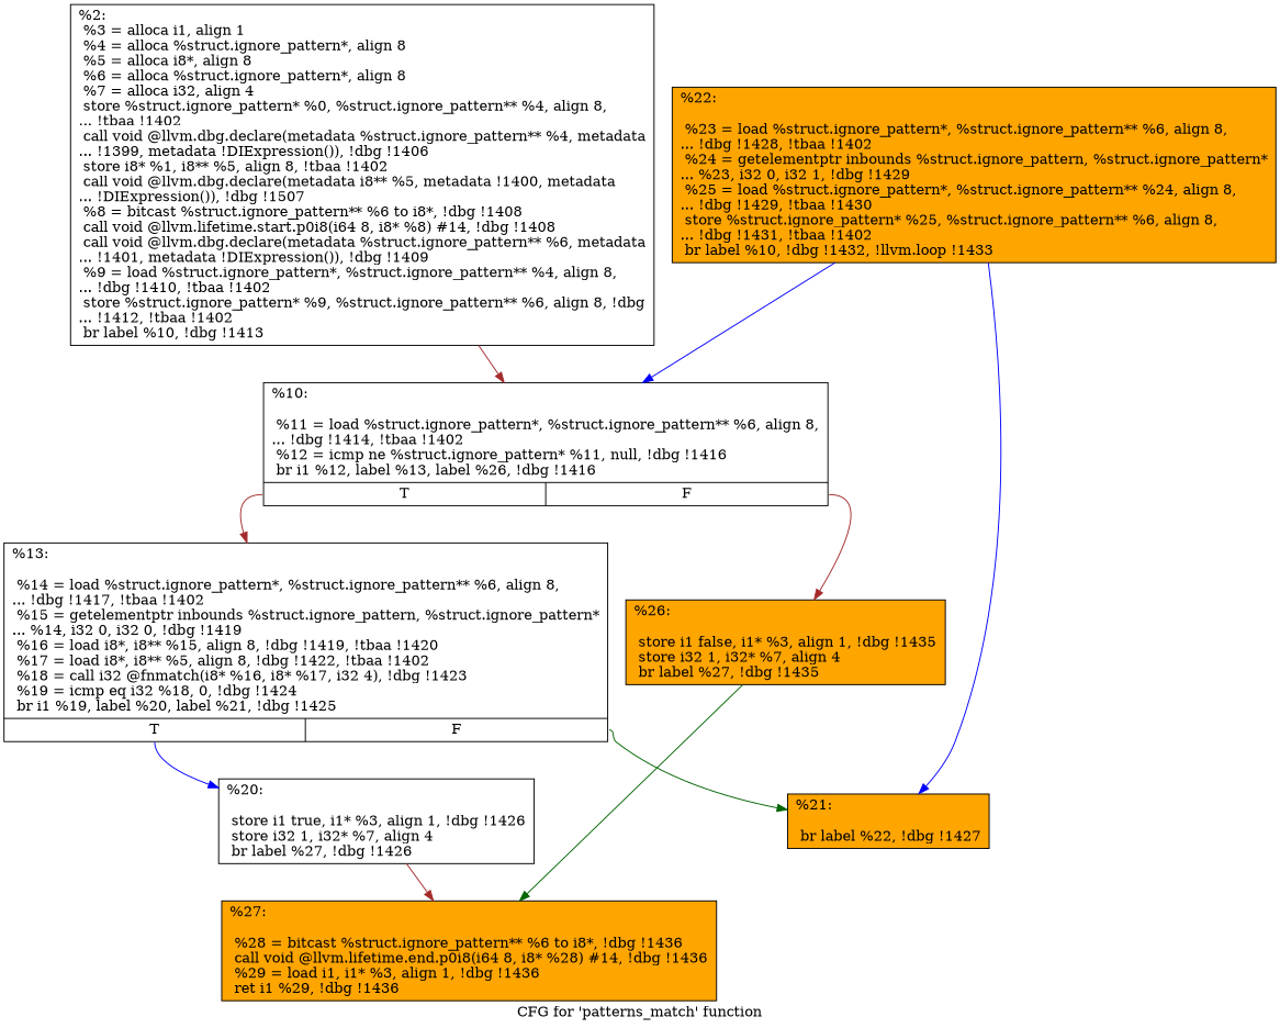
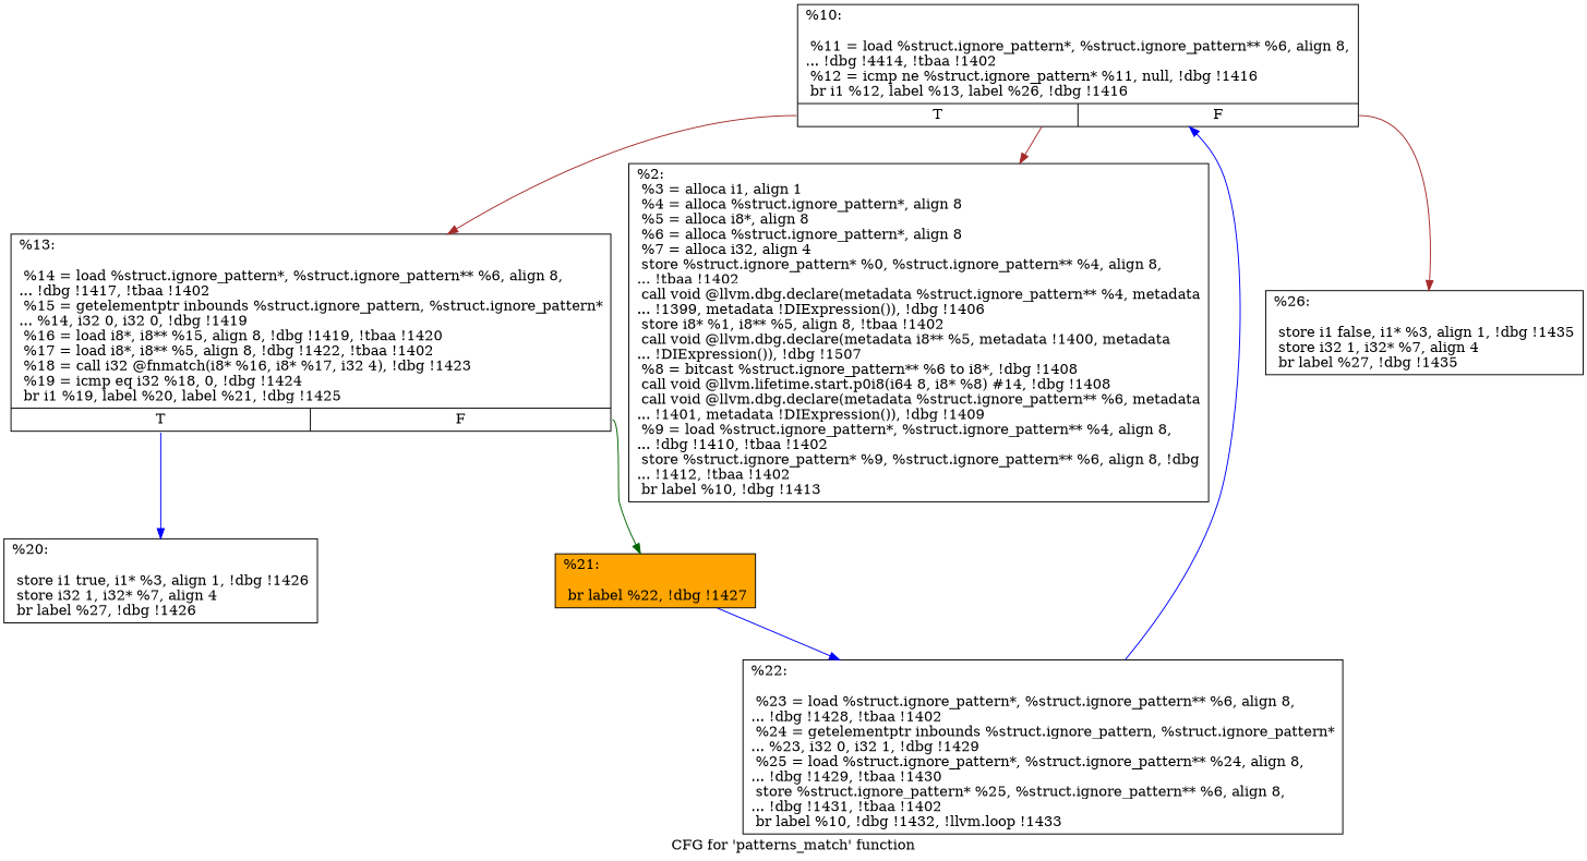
  digraph {
    label="CFG for 'patterns_match' function"
    node [fillcolor=white shape=record style=filled]
    edge [color=brown]
    n1 [label="{%2:\l  %3 = alloca i1, align 1\l  %4 = alloca %struct.ignore_pattern*, align 8\l  %5 = alloca i8*, align 8\l  %6 = alloca %struct.ignore_pattern*, align 8\l  %7 = alloca i32, align 4\l  store %struct.ignore_pattern* %0, %struct.ignore_pattern** %4, align 8,\l... !tbaa !1402\l  call void @llvm.dbg.declare(metadata %struct.ignore_pattern** %4, metadata\l... !1399, metadata !DIExpression()), !dbg !1406\l  store i8* %1, i8** %5, align 8, !tbaa !1402\l  call void @llvm.dbg.declare(metadata i8** %5, metadata !1400, metadata\l... !DIExpression()), !dbg !1507\l  %8 = bitcast %struct.ignore_pattern** %6 to i8*, !dbg !1408\l  call void @llvm.lifetime.start.p0i8(i64 8, i8* %8) #14, !dbg !1408\l  call void @llvm.dbg.declare(metadata %struct.ignore_pattern** %6, metadata\l... !1401, metadata !DIExpression()), !dbg !1409\l  %9 = load %struct.ignore_pattern*, %struct.ignore_pattern** %4, align 8,\l... !dbg !1410, !tbaa !1402\l  store %struct.ignore_pattern* %9, %struct.ignore_pattern** %6, align 8, !dbg\l... !1412, !tbaa !1402\l  br label %10, !dbg !1413\l}"]
-   n2 [label="{%10:\l\l  %11 = load %struct.ignore_pattern*, %struct.ignore_pattern** %6, align 8,\l... !dbg !1414, !tbaa !1402\l  %12 = icmp ne %struct.ignore_pattern* %11, null, !dbg !1416\l  br i1 %12, label %13, label %26, !dbg !1416\l|{<s0>T|<s1>F}}"]
+   n2 [label="{%10:\l\l  %11 = load %struct.ignore_pattern*, %struct.ignore_pattern** %6, align 8,\l... !dbg !4414, !tbaa !1402\l  %12 = icmp ne %struct.ignore_pattern* %11, null, !dbg !1416\l  br i1 %12, label %13, label %26, !dbg !1416\l|{<s0>T|<s1>F}}"]
    n3 [label="{%13:\l\l  %14 = load %struct.ignore_pattern*, %struct.ignore_pattern** %6, align 8,\l... !dbg !1417, !tbaa !1402\l  %15 = getelementptr inbounds %struct.ignore_pattern, %struct.ignore_pattern*\l... %14, i32 0, i32 0, !dbg !1419\l  %16 = load i8*, i8** %15, align 8, !dbg !1419, !tbaa !1420\l  %17 = load i8*, i8** %5, align 8, !dbg !1422, !tbaa !1402\l  %18 = call i32 @fnmatch(i8* %16, i8* %17, i32 4), !dbg !1423\l  %19 = icmp eq i32 %18, 0, !dbg !1424\l  br i1 %19, label %20, label %21, !dbg !1425\l|{<s0>T|<s1>F}}"]
-   n4 [fillcolor=orange label="{%26:\l\l  store i1 false, i1* %3, align 1, !dbg !1435\l  store i32 1, i32* %7, align 4\l  br label %27, !dbg !1435\l}"]
+   n4 [label="{%26:\l\l  store i1 false, i1* %3, align 1, !dbg !1435\l  store i32 1, i32* %7, align 4\l  br label %27, !dbg !1435\l}"]
    n5 [label="{%20:\l\l  store i1 true, i1* %3, align 1, !dbg !1426\l  store i32 1, i32* %7, align 4\l  br label %27, !dbg !1426\l}"]
    n6 [fillcolor=orange label="{%21:\l\l  br label %22, !dbg !1427\l}"]
-   n7 [fillcolor=orange label="{%27:\l\l  %28 = bitcast %struct.ignore_pattern** %6 to i8*, !dbg !1436\l  call void @llvm.lifetime.end.p0i8(i64 8, i8* %28) #14, !dbg !1436\l  %29 = load i1, i1* %3, align 1, !dbg !1436\l  ret i1 %29, !dbg !1436\l}"]
-   n8 [fillcolor=orange label="{%22:\l\l  %23 = load %struct.ignore_pattern*, %struct.ignore_pattern** %6, align 8,\l... !dbg !1428, !tbaa !1402\l  %24 = getelementptr inbounds %struct.ignore_pattern, %struct.ignore_pattern*\l... %23, i32 0, i32 1, !dbg !1429\l  %25 = load %struct.ignore_pattern*, %struct.ignore_pattern** %24, align 8,\l... !dbg !1429, !tbaa !1430\l  store %struct.ignore_pattern* %25, %struct.ignore_pattern** %6, align 8,\l... !dbg !1431, !tbaa !1402\l  br label %10, !dbg !1432, !llvm.loop !1433\l}"]
-   n1 -> n2
+   n8 [label="{%22:\l\l  %23 = load %struct.ignore_pattern*, %struct.ignore_pattern** %6, align 8,\l... !dbg !1428, !tbaa !1402\l  %24 = getelementptr inbounds %struct.ignore_pattern, %struct.ignore_pattern*\l... %23, i32 0, i32 1, !dbg !1429\l  %25 = load %struct.ignore_pattern*, %struct.ignore_pattern** %24, align 8,\l... !dbg !1429, !tbaa !1430\l  store %struct.ignore_pattern* %25, %struct.ignore_pattern** %6, align 8,\l... !dbg !1431, !tbaa !1402\l  br label %10, !dbg !1432, !llvm.loop !1433\l}"]
+   n2 -> n1
    n2 -> n3 [tailport=s0]
    n2 -> n4 [tailport=s1]
    n3 -> n5 [color=blue tailport=s0]
    n3 -> n6 [color=darkgreen tailport=s1]
-   n4 -> n7 [color=darkgreen]
-   n5 -> n7
-   n8 -> n6 [color=blue]
+   n6 -> n8 [color=blue]
    n8 -> n2 [color=blue]
  }
